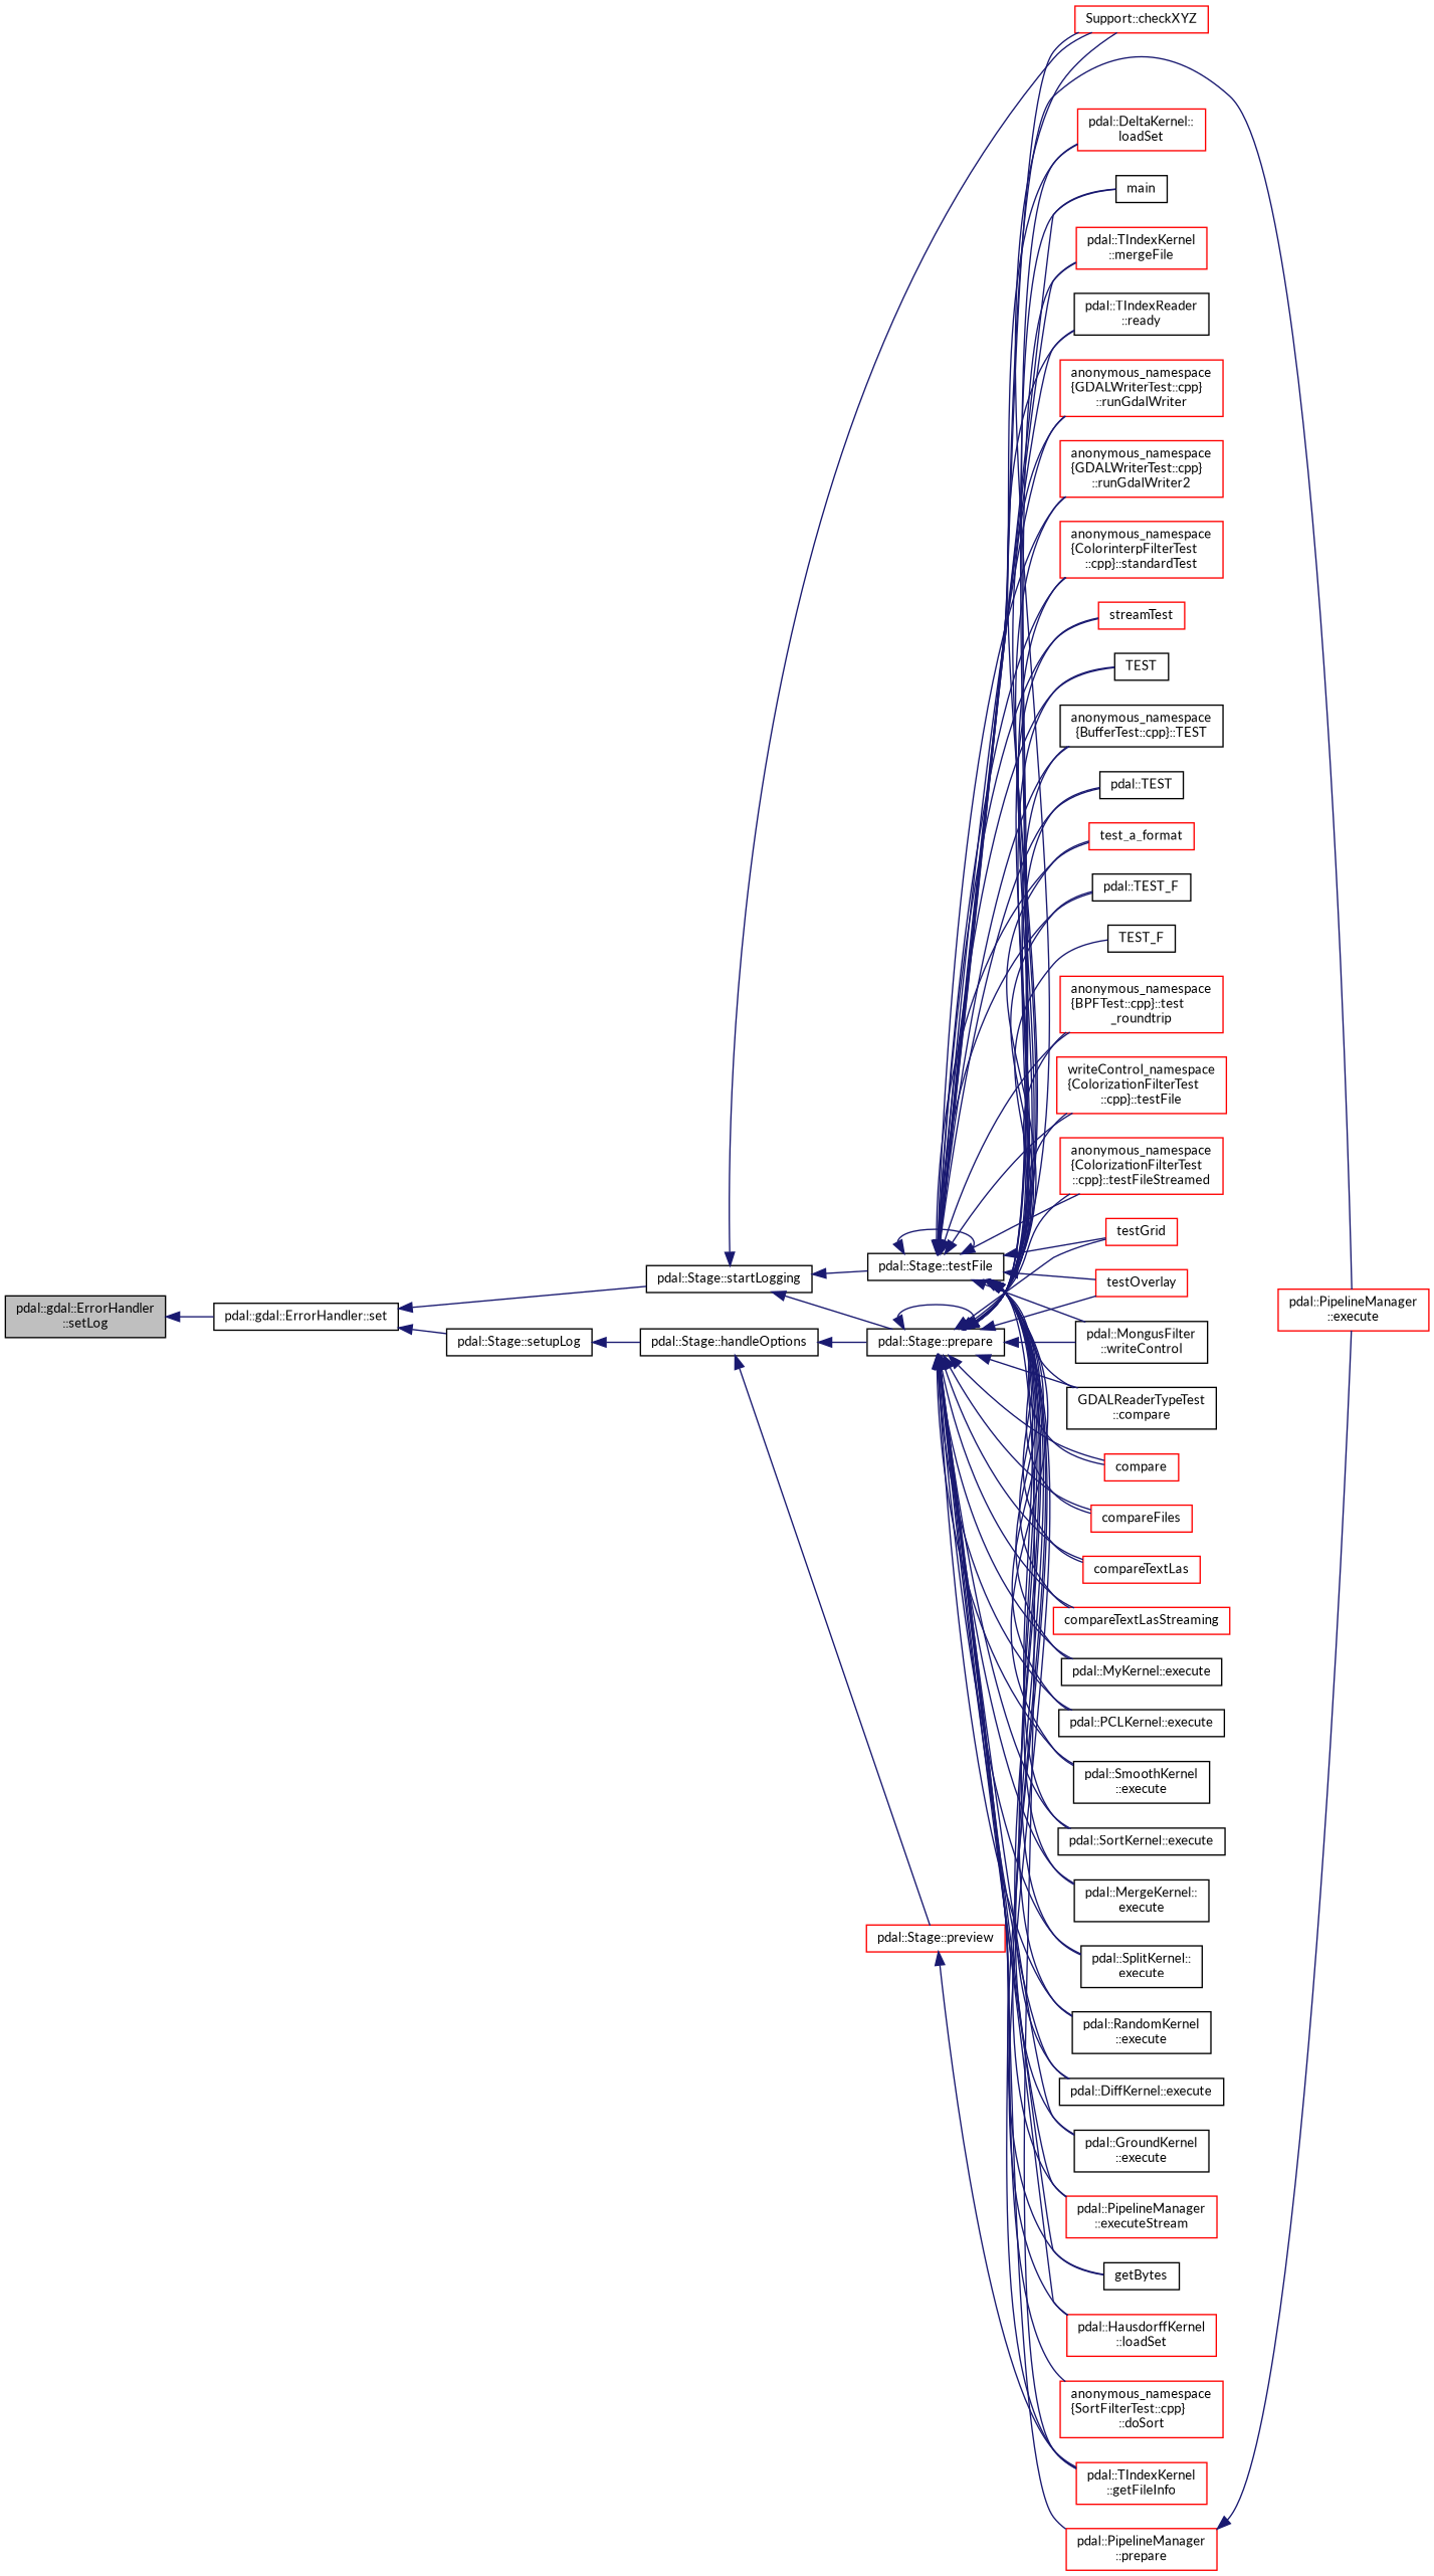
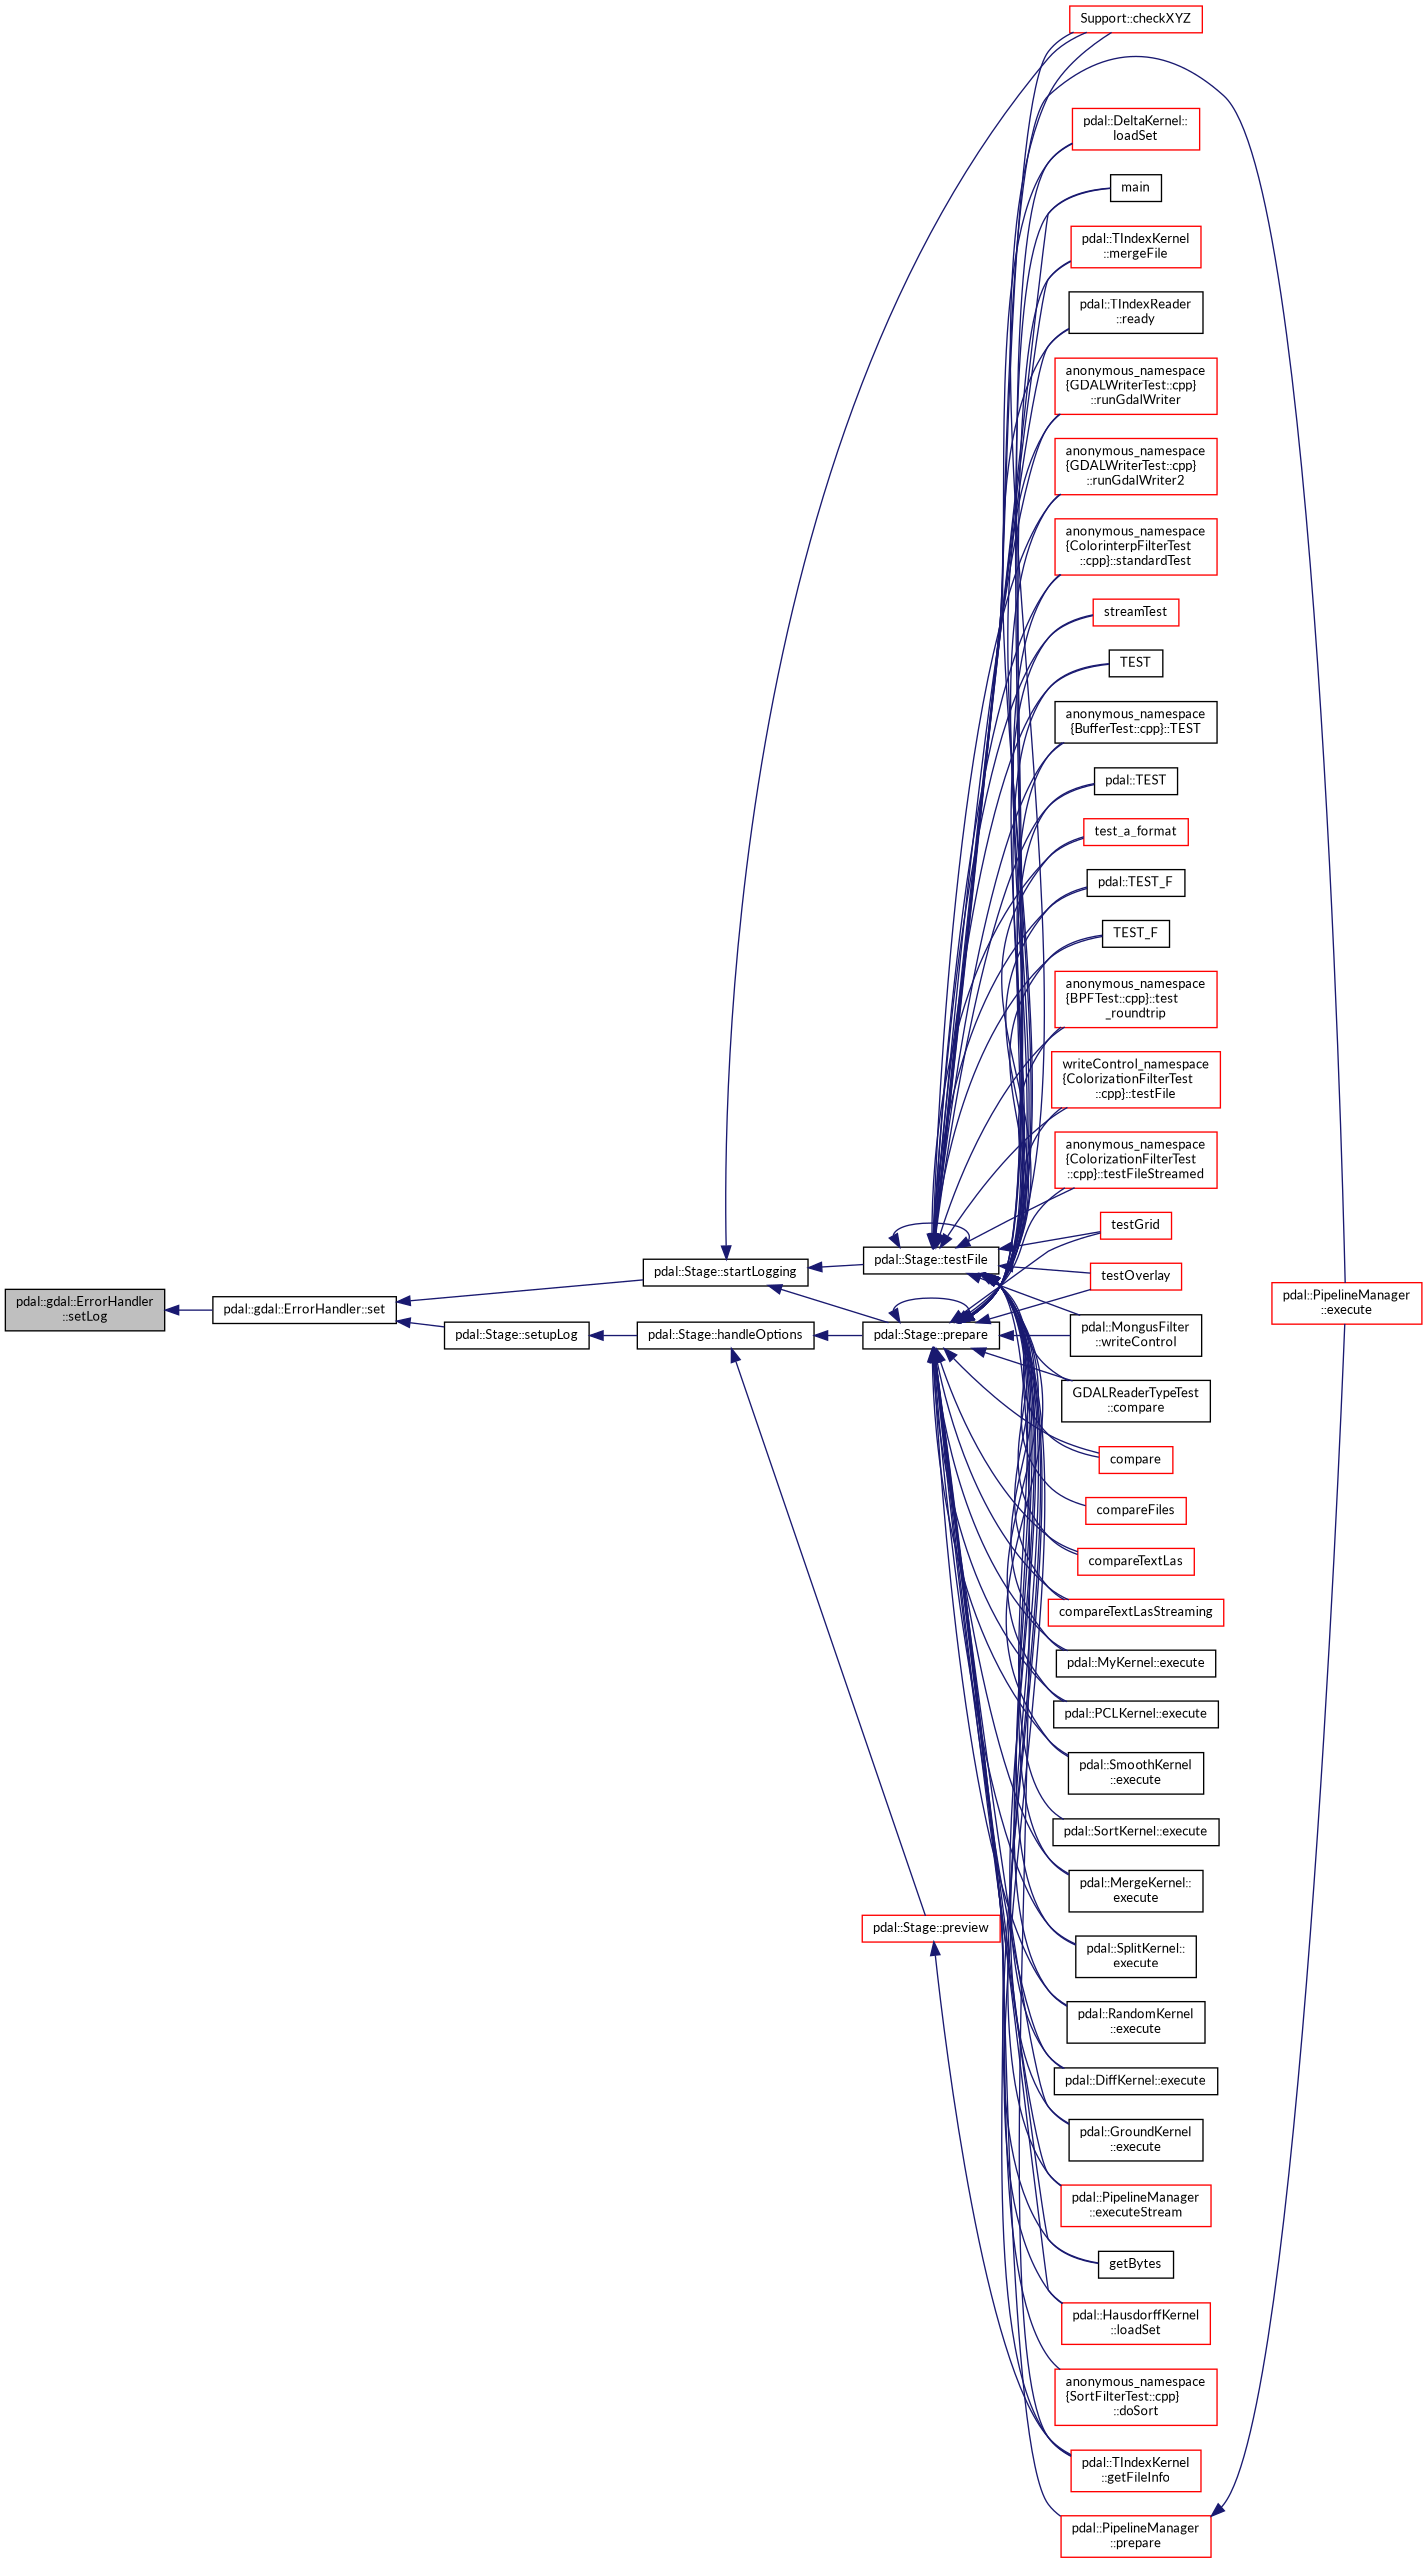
  digraph {
    fontname=Lato
    rankdir=LR
    node [color=black fillcolor=white fontname=Lato fontsize=10 shape=record style=filled]
    edge [color=midnightblue dir=back fontname=Lato fontsize=10 labelfontname=Helvetica labelfontsize=10 style=solid]
    n1 [fillcolor=grey75 fontcolor=black height=0.2 label="pdal::gdal::ErrorHandler\l::setLog" width=0.4]
    n2 [height=0.2 label="pdal::gdal::ErrorHandler::set" width=0.4]
    n3 [height=0.2 label="pdal::Stage::setupLog" width=0.4]
    n4 [height=0.2 label="pdal::Stage::startLogging" width=0.4]
    n5 [height=0.2 label="pdal::Stage::handleOptions" width=0.4]
    n6 [height=0.2 label="pdal::Stage::prepare" width=0.4]
    n7 [color=red height=0.2 label="Support::checkXYZ" width=0.4]
    n8 [height=0.2 label="pdal::Stage::testFile" width=0.4]
    n9 [color=red height=0.2 label="pdal::Stage::preview" width=0.4]
    n10 [height=0.2 label="GDALReaderTypeTest\l::compare" width=0.4]
    n11 [color=red height=0.2 label=compare width=0.4]
    n12 [color=red height=0.2 label=compareFiles width=0.4]
    n13 [color=red height=0.2 label=compareTextLas width=0.4]
    n14 [color=red height=0.2 label=compareTextLasStreaming width=0.4]
    n15 [color=red height=0.2 label="anonymous_namespace\l\{SortFilterTest::cpp\}\l::doSort" width=0.4]
    n16 [height=0.2 label="pdal::MyKernel::execute" width=0.4]
    n17 [height=0.2 label="pdal::PCLKernel::execute" width=0.4]
    n18 [height=0.2 label="pdal::SmoothKernel\l::execute" width=0.4]
    n19 [height=0.2 label="pdal::SortKernel::execute" width=0.4]
    n20 [height=0.2 label="pdal::MergeKernel::\lexecute" width=0.4]
    n21 [height=0.2 label="pdal::SplitKernel::\lexecute" width=0.4]
    n22 [height=0.2 label="pdal::RandomKernel\l::execute" width=0.4]
    n23 [height=0.2 label="pdal::DiffKernel::execute" width=0.4]
    n24 [height=0.2 label="pdal::GroundKernel\l::execute" width=0.4]
    n25 [color=red height=0.2 label="pdal::PipelineManager\l::executeStream" width=0.4]
    n26 [height=0.2 label=getBytes width=0.4]
    n27 [color=red height=0.2 label="pdal::TIndexKernel\l::getFileInfo" width=0.4]
    n28 [color=red height=0.2 label="pdal::HausdorffKernel\l::loadSet" width=0.4]
    n29 [color=red height=0.2 label="pdal::DeltaKernel::\lloadSet" width=0.4]
    n30 [height=0.2 label=main width=0.4]
    n31 [color=red height=0.2 label="pdal::TIndexKernel\l::mergeFile" width=0.4]
    n32 [color=red height=0.2 label="pdal::PipelineManager\l::prepare" width=0.4]
    n33 [height=0.2 label="pdal::TIndexReader\l::ready" width=0.4]
    n34 [color=red height=0.2 label="anonymous_namespace\l\{GDALWriterTest::cpp\}\l::runGdalWriter" width=0.4]
    n35 [color=red height=0.2 label="anonymous_namespace\l\{GDALWriterTest::cpp\}\l::runGdalWriter2" width=0.4]
    n36 [color=red height=0.2 label="anonymous_namespace\l\{ColorinterpFilterTest\l::cpp\}::standardTest" width=0.4]
    n37 [color=red height=0.2 label=streamTest width=0.4]
    n38 [height=0.2 label=TEST width=0.4]
    n39 [height=0.2 label="anonymous_namespace\l\{BufferTest::cpp\}::TEST" width=0.4]
    n40 [height=0.2 label="pdal::TEST" width=0.4]
    n41 [color=red height=0.2 label=test_a_format width=0.4]
    n42 [height=0.2 label="pdal::TEST_F" width=0.4]
    n43 [height=0.2 label=TEST_F width=0.4]
    n44 [color=red height=0.2 label="anonymous_namespace\l\{BPFTest::cpp\}::test\l_roundtrip" width=0.4]
    n45 [color=red height=0.2 label="writeControl_namespace\l\{ColorizationFilterTest\l::cpp\}::testFile" width=0.4]
    n46 [color=red height=0.2 label="anonymous_namespace\l\{ColorizationFilterTest\l::cpp\}::testFileStreamed" width=0.4]
    n47 [color=red height=0.2 label=testGrid width=0.4]
    n48 [color=red height=0.2 label=testOverlay width=0.4]
    n49 [height=0.2 label="pdal::MongusFilter\l::writeControl" width=0.4]
    n50 [color=red height=0.2 label="pdal::PipelineManager\l::execute" width=0.4]
    n1 -> n2
    n2 -> n3
    n2 -> n4
    n3 -> n5
    n4 -> n6
    n4 -> n7
    n4 -> n8
    n5 -> n6
    n5 -> n9
    n6 -> n6
    n6 -> n7
    n6 -> n10
    n6 -> n11
-   n6 -> n12
    n6 -> n13
    n6 -> n14
    n6 -> n15
    n6 -> n16
    n6 -> n17
    n6 -> n18
-   n6 -> n19
    n6 -> n20
    n6 -> n21
    n6 -> n22
    n6 -> n23
    n6 -> n24
    n6 -> n25
    n6 -> n26
    n6 -> n27
    n6 -> n28
    n6 -> n29
    n6 -> n30
    n6 -> n31
    n6 -> n32
    n6 -> n33
    n6 -> n34
    n6 -> n35
    n6 -> n36
    n6 -> n37
    n6 -> n38
    n6 -> n39
    n6 -> n40
    n6 -> n41
    n6 -> n42
    n6 -> n43
    n6 -> n44
    n6 -> n45
    n6 -> n46
    n6 -> n47
    n6 -> n48
    n6 -> n49
    n8 -> n7
    n8 -> n8
    n8 -> n10
    n8 -> n11
    n8 -> n12
    n8 -> n13
    n8 -> n14
    n8 -> n16
    n8 -> n17
    n8 -> n18
    n8 -> n19
    n8 -> n20
    n8 -> n21
    n8 -> n22
    n8 -> n23
    n8 -> n24
    n8 -> n25
    n8 -> n26
    n8 -> n27
    n8 -> n28
    n8 -> n29
    n8 -> n30
    n8 -> n31
    n8 -> n33
    n8 -> n34
    n8 -> n35
    n8 -> n36
    n8 -> n37
    n8 -> n38
    n8 -> n39
    n8 -> n40
    n8 -> n41
    n8 -> n42
+   n8 -> n43
    n8 -> n44
    n8 -> n45
    n8 -> n46
    n8 -> n47
    n8 -> n48
    n8 -> n49
    n8 -> n50
    n9 -> n27
    n32 -> n50
  }
